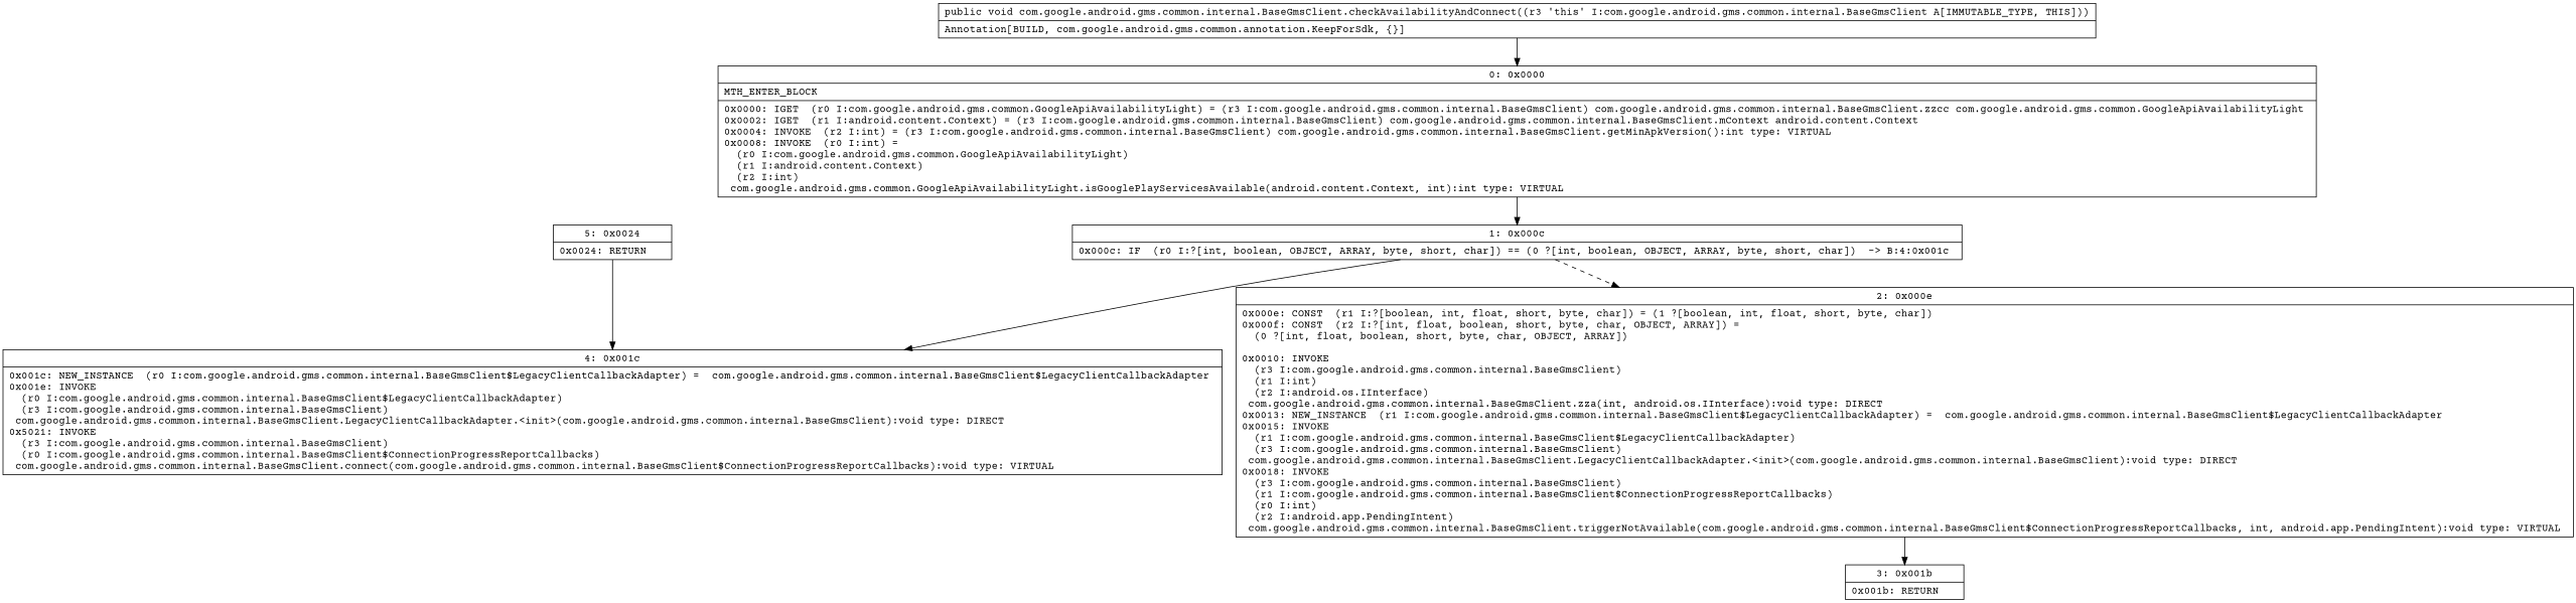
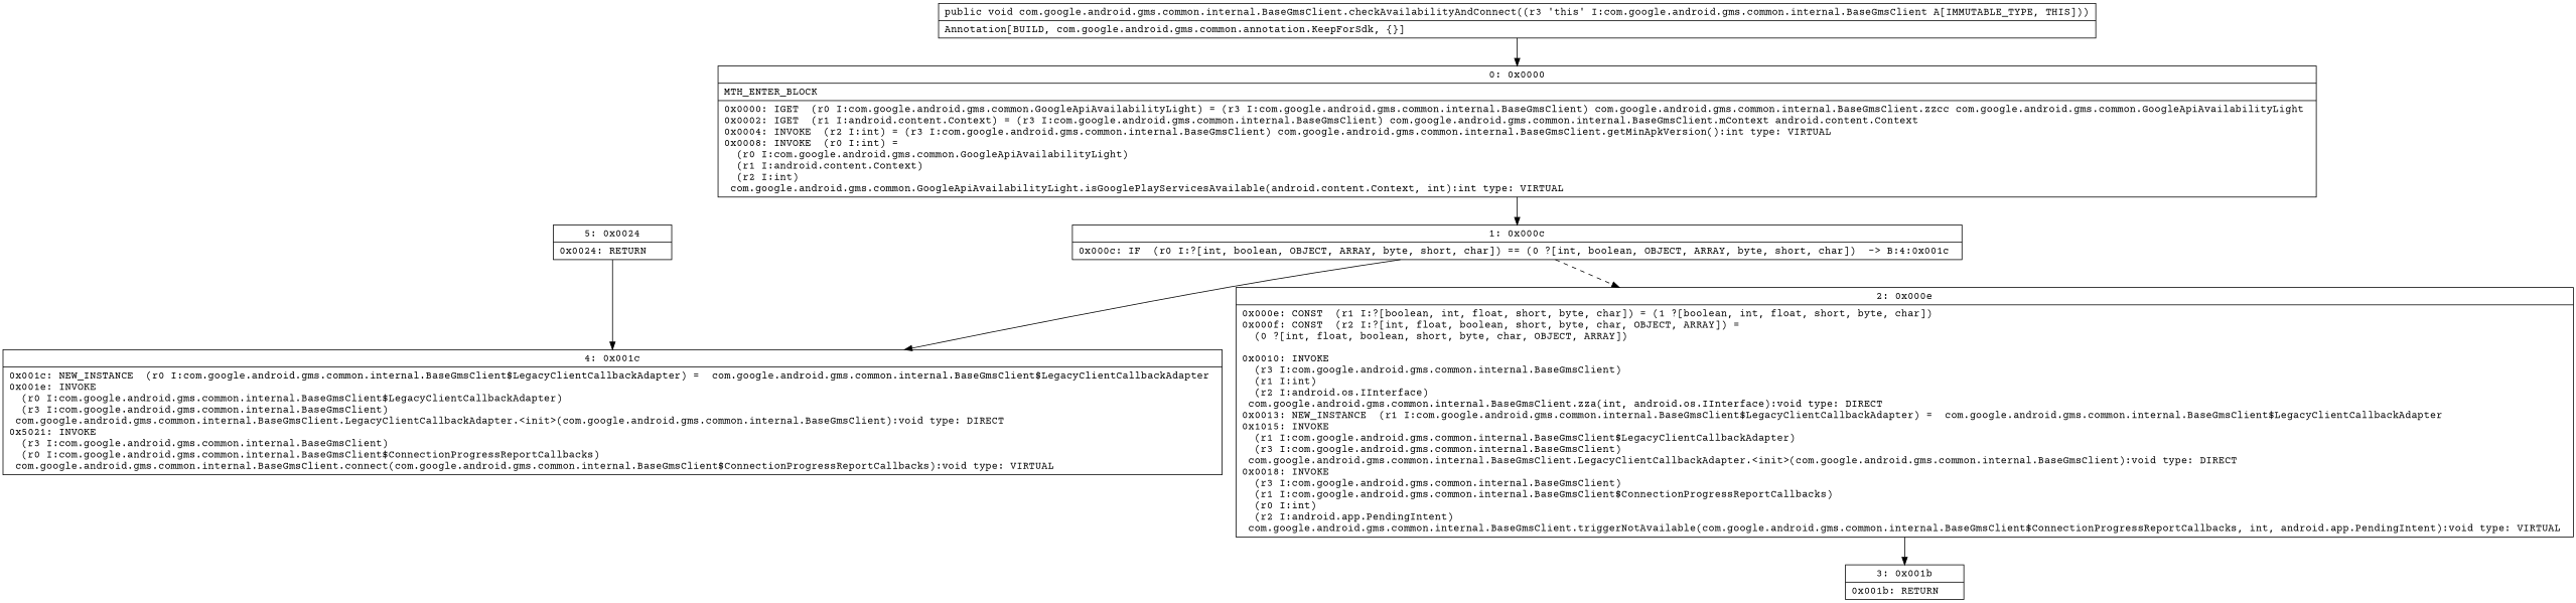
  digraph {
    fontname="Courier Prime"
    node [fontname="Courier Prime" shape=record]
    edge [fontname="Courier Prime"]
    n1 [label="{0\:\ 0x0000|MTH_ENTER_BLOCK\l|0x0000: IGET  (r0 I:com.google.android.gms.common.GoogleApiAvailabilityLight) = (r3 I:com.google.android.gms.common.internal.BaseGmsClient) com.google.android.gms.common.internal.BaseGmsClient.zzcc com.google.android.gms.common.GoogleApiAvailabilityLight \l0x0002: IGET  (r1 I:android.content.Context) = (r3 I:com.google.android.gms.common.internal.BaseGmsClient) com.google.android.gms.common.internal.BaseGmsClient.mContext android.content.Context \l0x0004: INVOKE  (r2 I:int) = (r3 I:com.google.android.gms.common.internal.BaseGmsClient) com.google.android.gms.common.internal.BaseGmsClient.getMinApkVersion():int type: VIRTUAL \l0x0008: INVOKE  (r0 I:int) = \l  (r0 I:com.google.android.gms.common.GoogleApiAvailabilityLight)\l  (r1 I:android.content.Context)\l  (r2 I:int)\l com.google.android.gms.common.GoogleApiAvailabilityLight.isGooglePlayServicesAvailable(android.content.Context, int):int type: VIRTUAL \l}"]
    n2 [label="{1\:\ 0x000c|0x000c: IF  (r0 I:?[int, boolean, OBJECT, ARRAY, byte, short, char]) == (0 ?[int, boolean, OBJECT, ARRAY, byte, short, char])  \-\> B:4:0x001c \l}"]
-   n3 [label="{2\:\ 0x000e|0x000e: CONST  (r1 I:?[boolean, int, float, short, byte, char]) = (1 ?[boolean, int, float, short, byte, char]) \l0x000f: CONST  (r2 I:?[int, float, boolean, short, byte, char, OBJECT, ARRAY]) = \l  (0 ?[int, float, boolean, short, byte, char, OBJECT, ARRAY])\l \l0x0010: INVOKE  \l  (r3 I:com.google.android.gms.common.internal.BaseGmsClient)\l  (r1 I:int)\l  (r2 I:android.os.IInterface)\l com.google.android.gms.common.internal.BaseGmsClient.zza(int, android.os.IInterface):void type: DIRECT \l0x0013: NEW_INSTANCE  (r1 I:com.google.android.gms.common.internal.BaseGmsClient$LegacyClientCallbackAdapter) =  com.google.android.gms.common.internal.BaseGmsClient$LegacyClientCallbackAdapter \l0x0015: INVOKE  \l  (r1 I:com.google.android.gms.common.internal.BaseGmsClient$LegacyClientCallbackAdapter)\l  (r3 I:com.google.android.gms.common.internal.BaseGmsClient)\l com.google.android.gms.common.internal.BaseGmsClient.LegacyClientCallbackAdapter.\<init\>(com.google.android.gms.common.internal.BaseGmsClient):void type: DIRECT \l0x0018: INVOKE  \l  (r3 I:com.google.android.gms.common.internal.BaseGmsClient)\l  (r1 I:com.google.android.gms.common.internal.BaseGmsClient$ConnectionProgressReportCallbacks)\l  (r0 I:int)\l  (r2 I:android.app.PendingIntent)\l com.google.android.gms.common.internal.BaseGmsClient.triggerNotAvailable(com.google.android.gms.common.internal.BaseGmsClient$ConnectionProgressReportCallbacks, int, android.app.PendingIntent):void type: VIRTUAL \l}"]
+   n3 [label="{2\:\ 0x000e|0x000e: CONST  (r1 I:?[boolean, int, float, short, byte, char]) = (1 ?[boolean, int, float, short, byte, char]) \l0x000f: CONST  (r2 I:?[int, float, boolean, short, byte, char, OBJECT, ARRAY]) = \l  (0 ?[int, float, boolean, short, byte, char, OBJECT, ARRAY])\l \l0x0010: INVOKE  \l  (r3 I:com.google.android.gms.common.internal.BaseGmsClient)\l  (r1 I:int)\l  (r2 I:android.os.IInterface)\l com.google.android.gms.common.internal.BaseGmsClient.zza(int, android.os.IInterface):void type: DIRECT \l0x0013: NEW_INSTANCE  (r1 I:com.google.android.gms.common.internal.BaseGmsClient$LegacyClientCallbackAdapter) =  com.google.android.gms.common.internal.BaseGmsClient$LegacyClientCallbackAdapter \l0x1015: INVOKE  \l  (r1 I:com.google.android.gms.common.internal.BaseGmsClient$LegacyClientCallbackAdapter)\l  (r3 I:com.google.android.gms.common.internal.BaseGmsClient)\l com.google.android.gms.common.internal.BaseGmsClient.LegacyClientCallbackAdapter.\<init\>(com.google.android.gms.common.internal.BaseGmsClient):void type: DIRECT \l0x0018: INVOKE  \l  (r3 I:com.google.android.gms.common.internal.BaseGmsClient)\l  (r1 I:com.google.android.gms.common.internal.BaseGmsClient$ConnectionProgressReportCallbacks)\l  (r0 I:int)\l  (r2 I:android.app.PendingIntent)\l com.google.android.gms.common.internal.BaseGmsClient.triggerNotAvailable(com.google.android.gms.common.internal.BaseGmsClient$ConnectionProgressReportCallbacks, int, android.app.PendingIntent):void type: VIRTUAL \l}"]
    n4 [label="{4\:\ 0x001c|0x001c: NEW_INSTANCE  (r0 I:com.google.android.gms.common.internal.BaseGmsClient$LegacyClientCallbackAdapter) =  com.google.android.gms.common.internal.BaseGmsClient$LegacyClientCallbackAdapter \l0x001e: INVOKE  \l  (r0 I:com.google.android.gms.common.internal.BaseGmsClient$LegacyClientCallbackAdapter)\l  (r3 I:com.google.android.gms.common.internal.BaseGmsClient)\l com.google.android.gms.common.internal.BaseGmsClient.LegacyClientCallbackAdapter.\<init\>(com.google.android.gms.common.internal.BaseGmsClient):void type: DIRECT \l0x5021: INVOKE  \l  (r3 I:com.google.android.gms.common.internal.BaseGmsClient)\l  (r0 I:com.google.android.gms.common.internal.BaseGmsClient$ConnectionProgressReportCallbacks)\l com.google.android.gms.common.internal.BaseGmsClient.connect(com.google.android.gms.common.internal.BaseGmsClient$ConnectionProgressReportCallbacks):void type: VIRTUAL \l}"]
    n5 [label="{3\:\ 0x001b|0x001b: RETURN   \l}"]
    n6 [label="{5\:\ 0x0024|0x0024: RETURN   \l}"]
    n7 [label="{public void com.google.android.gms.common.internal.BaseGmsClient.checkAvailabilityAndConnect((r3 'this' I:com.google.android.gms.common.internal.BaseGmsClient A[IMMUTABLE_TYPE, THIS]))  | Annotation[BUILD, com.google.android.gms.common.annotation.KeepForSdk, \{\}]\l}"]
    n1 -> n2
    n2 -> n3 [style=dashed]
    n2 -> n4
    n3 -> n5
    n6 -> n4
    n7 -> n1
  }
